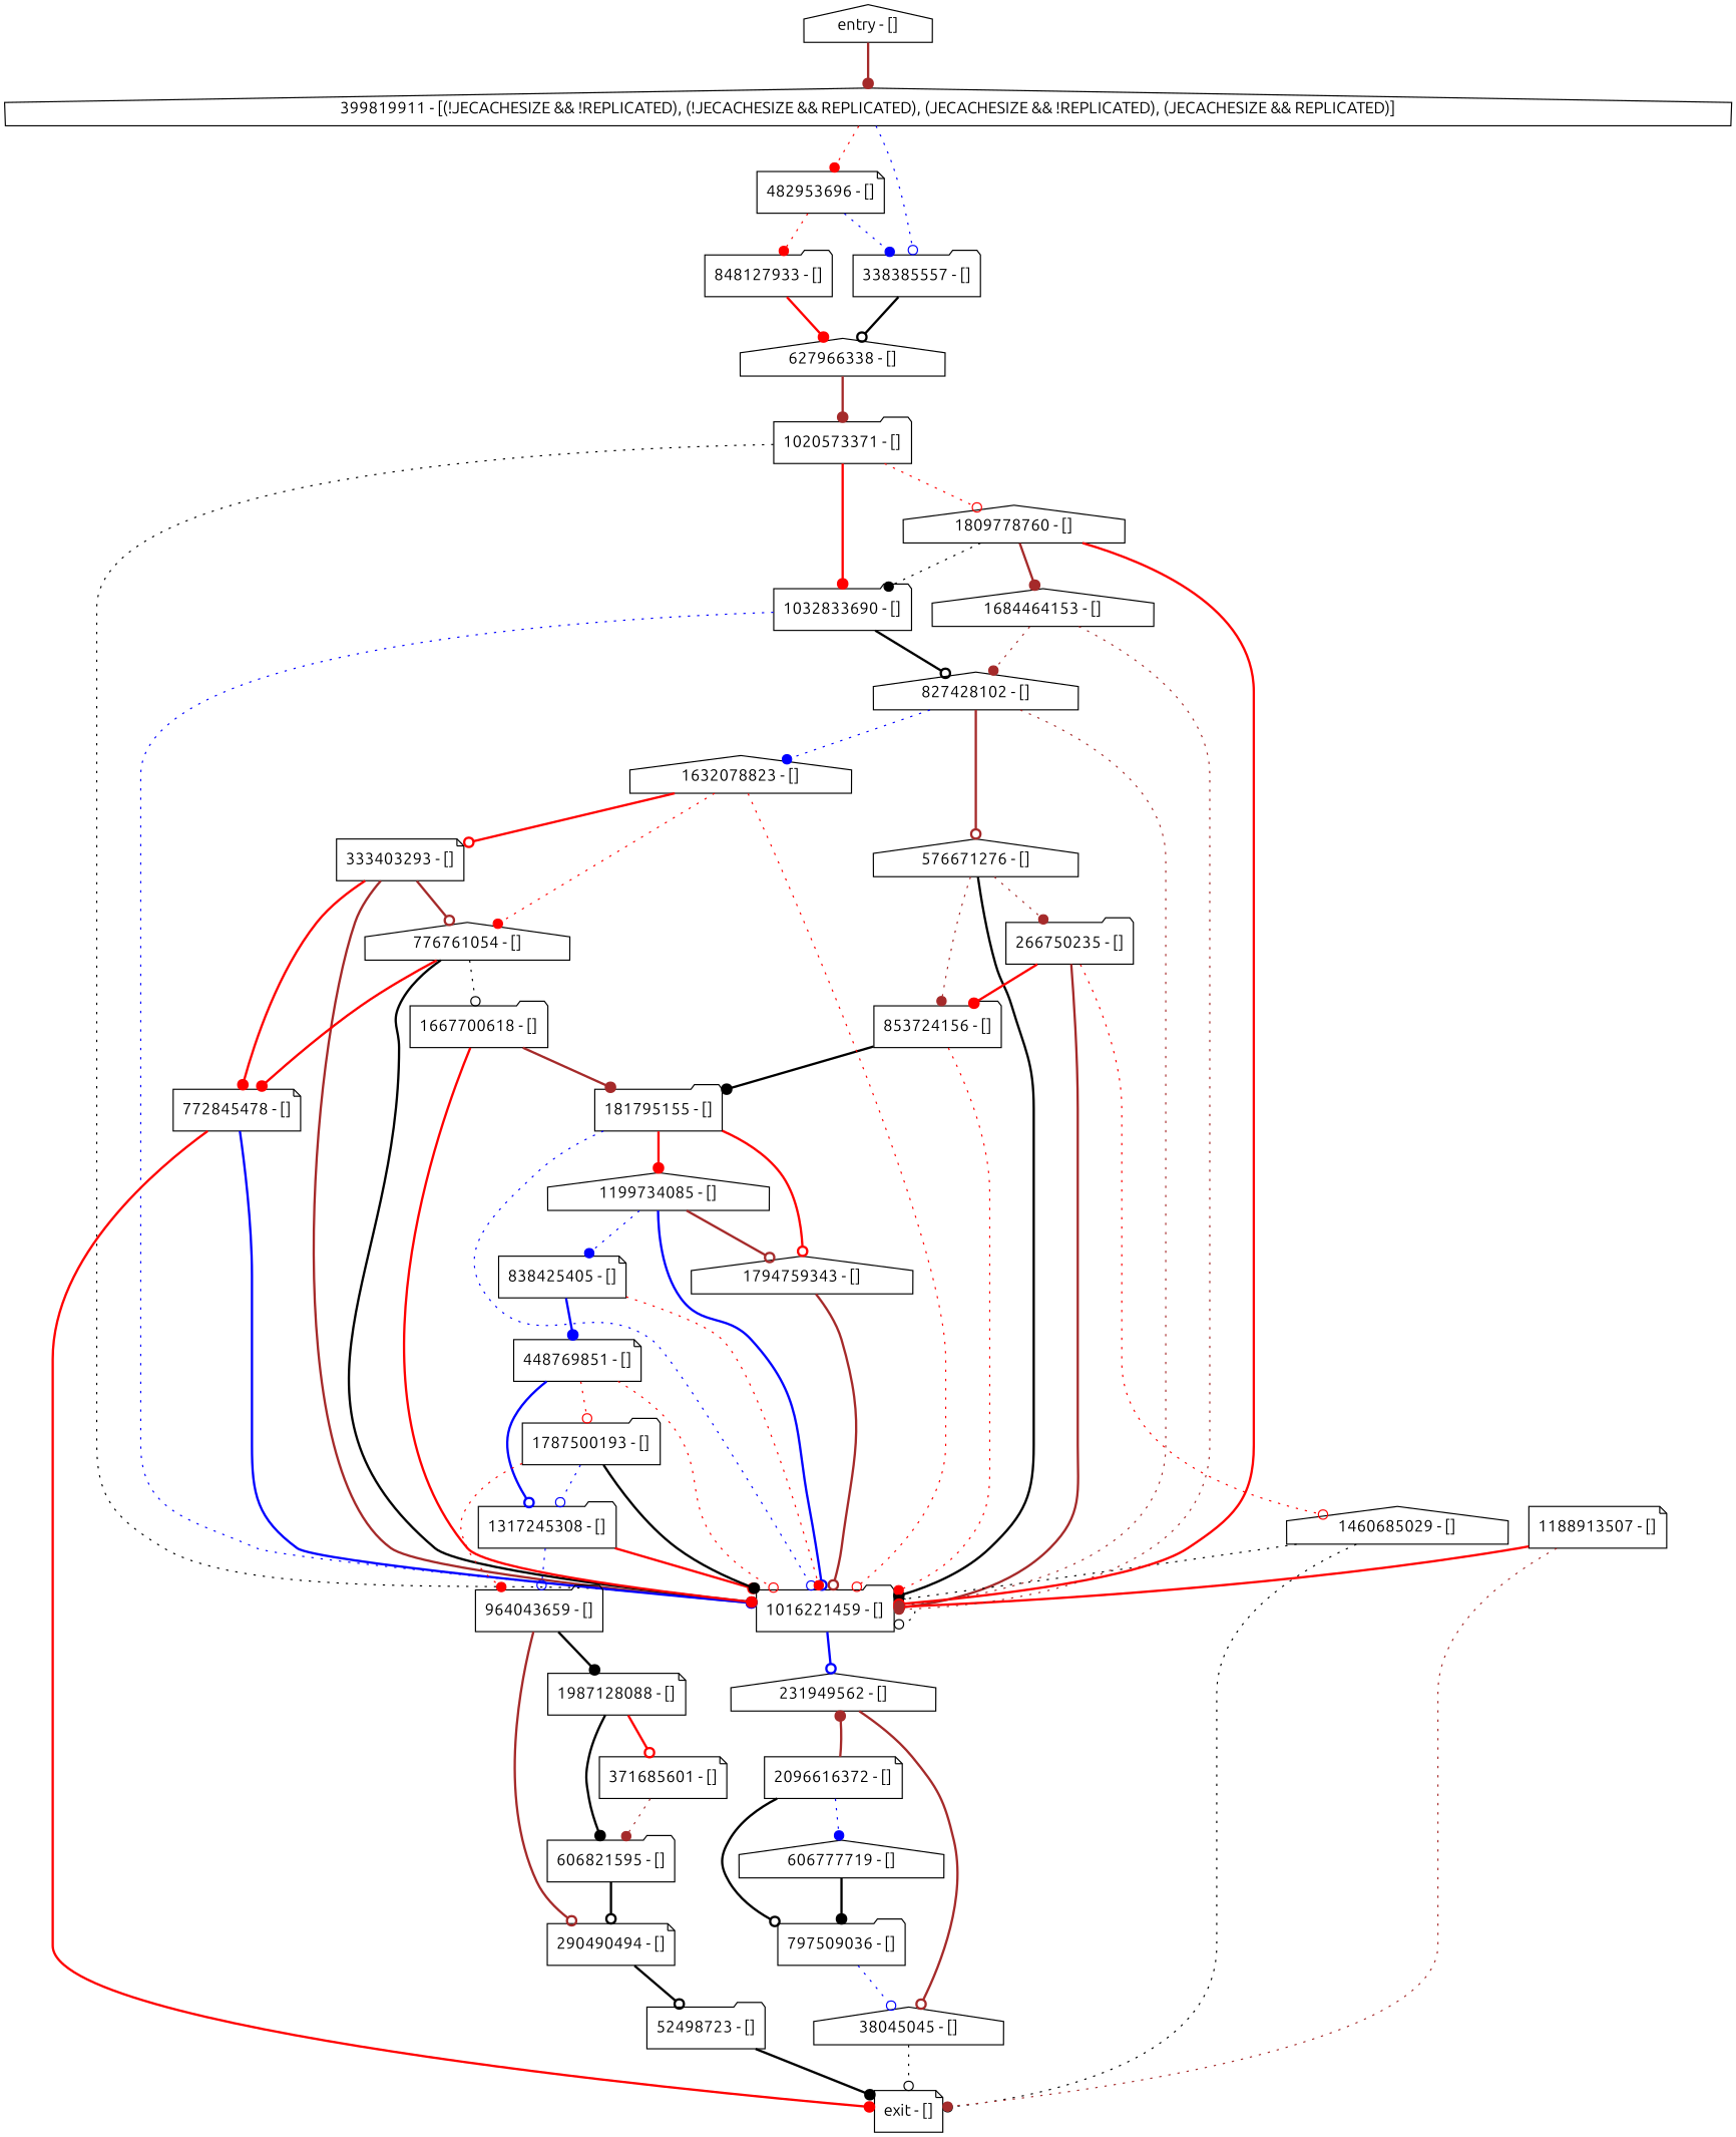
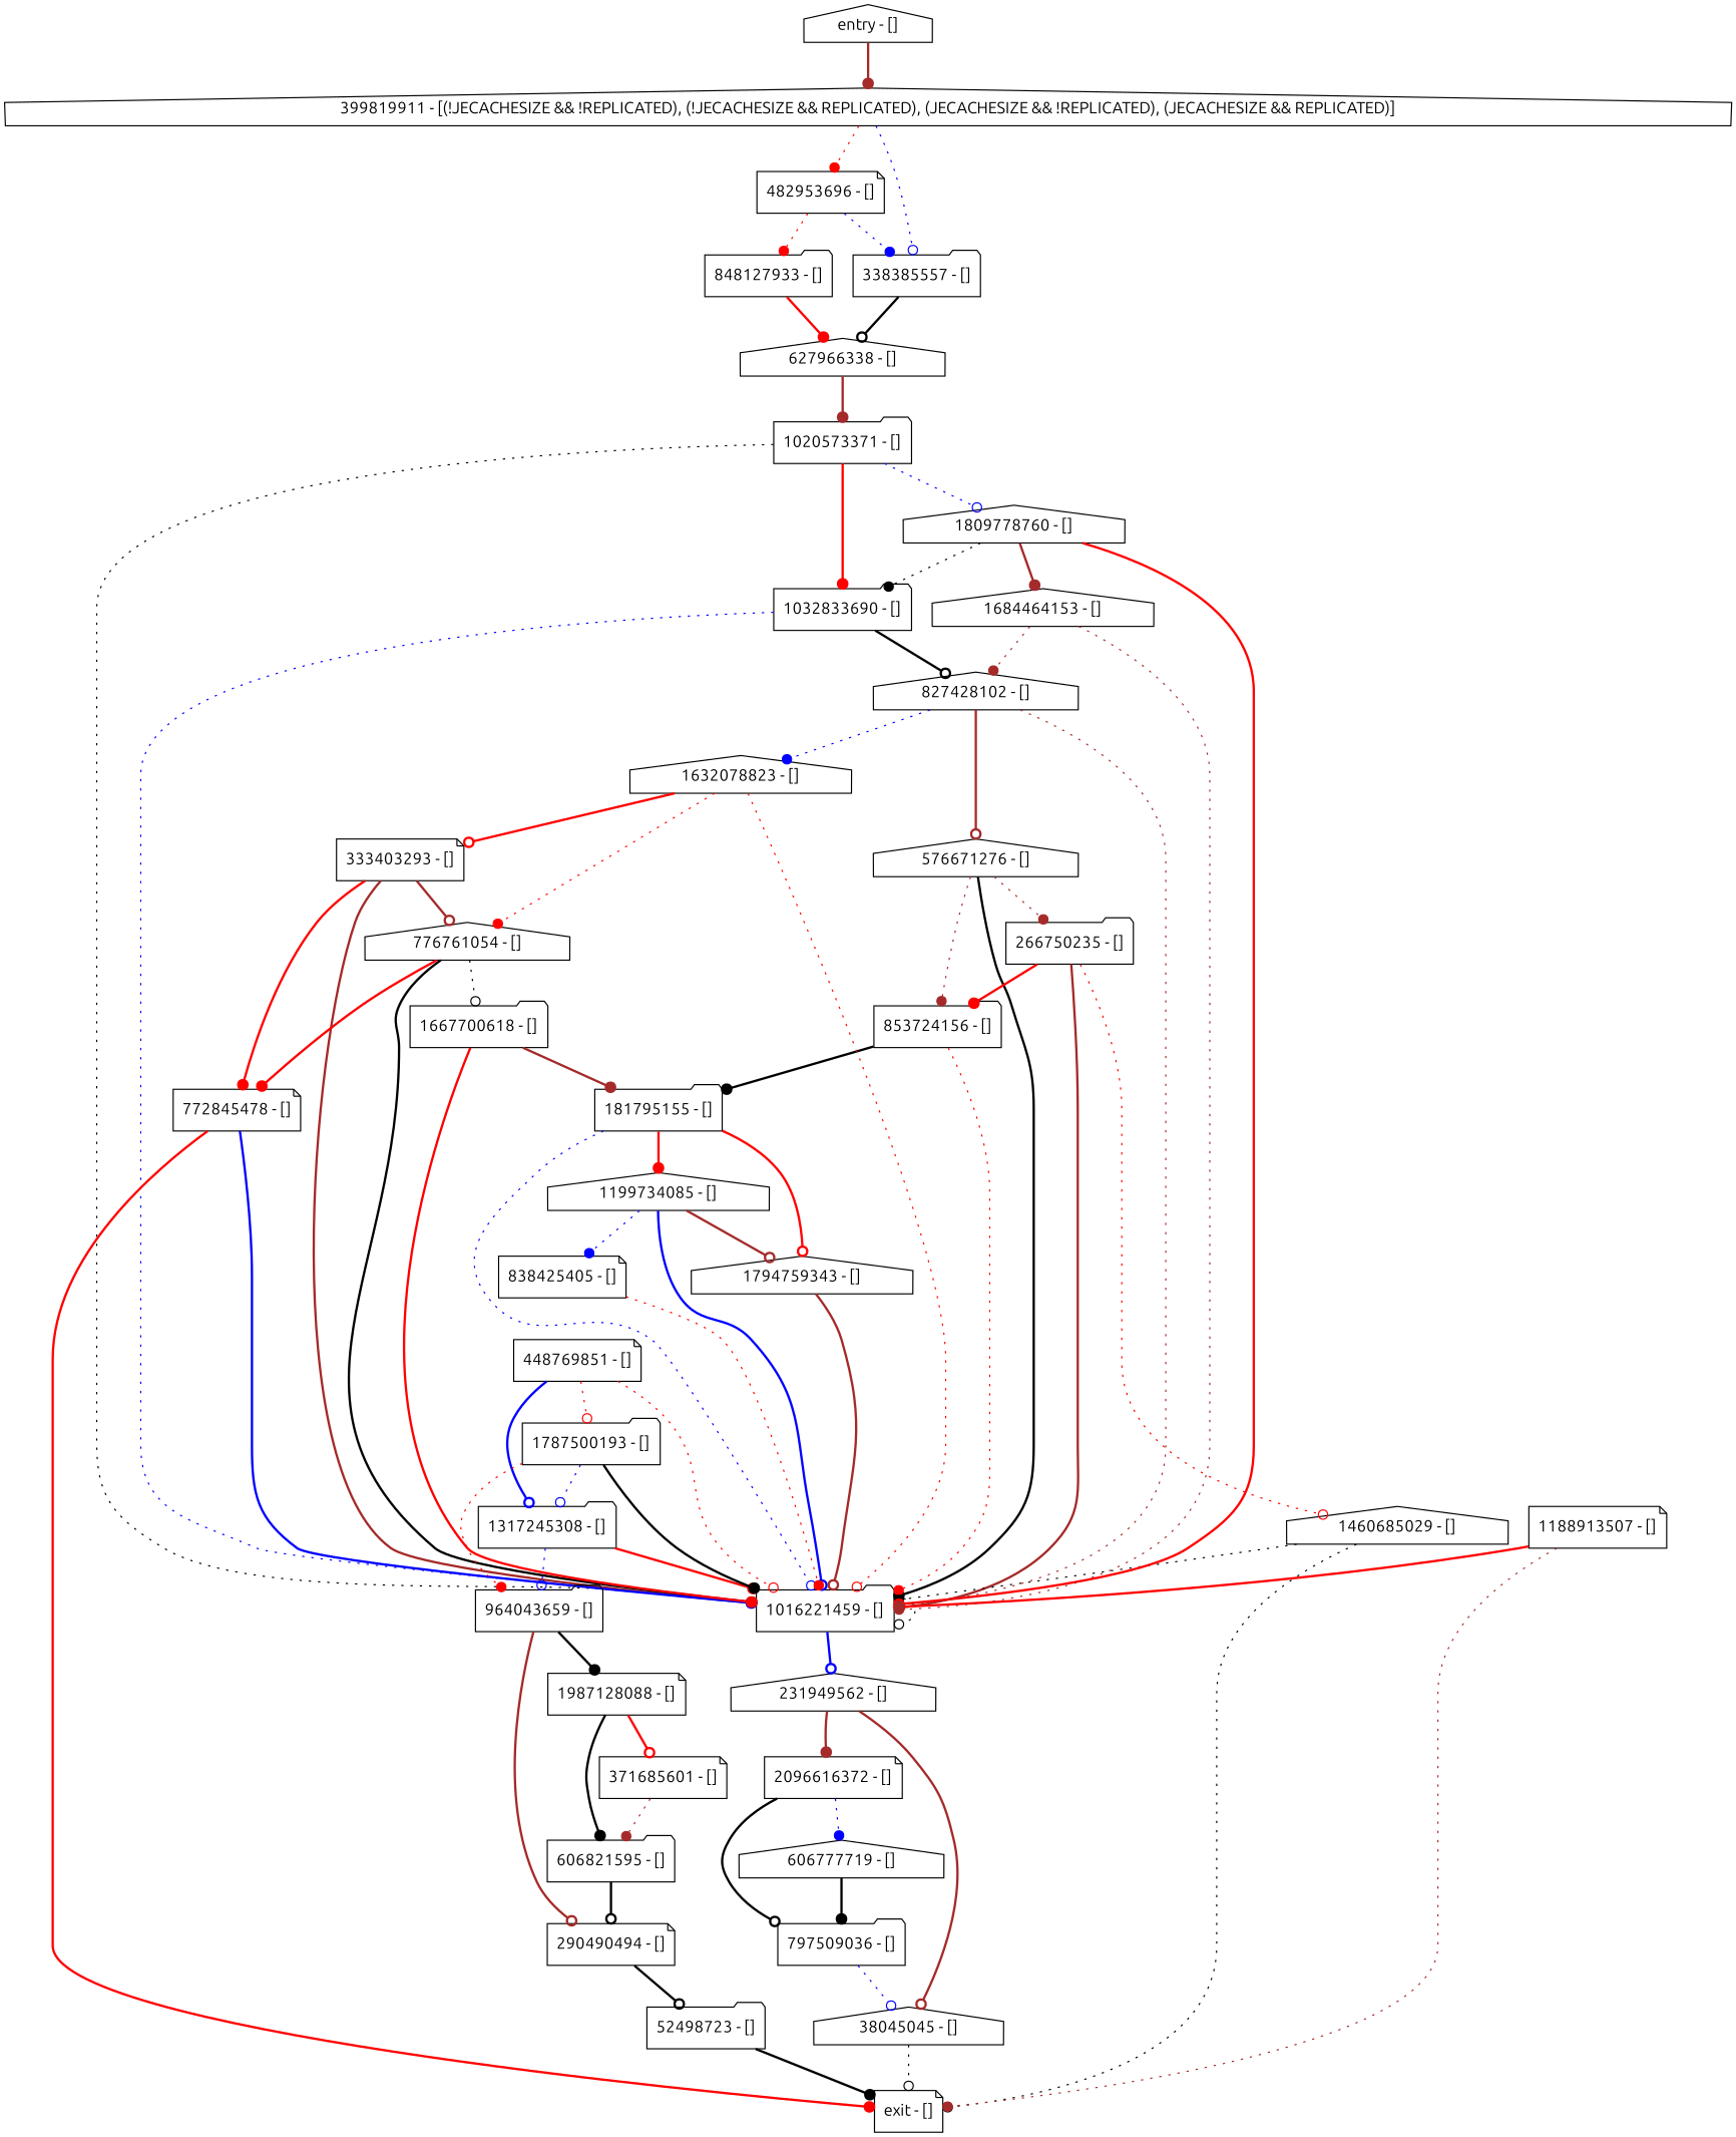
  digraph {
    fontname=Ubuntu
    node [fontname=Ubuntu shape=house]
    edge [arrowhead=odot color=red fontname=Ubuntu style=bold]
    n1 [label="231949562 - []"]
    n2 [label="38045045 - []"]
    n3 [label="2096616372 - []" shape=note]
    n4 [label="exit - []" shape=note]
    n5 [label="797509036 - []" shape=folder]
    n6 [label="606777719 - []"]
    n7 [label="576671276 - []"]
    n8 [label="853724156 - []" shape=folder]
    n9 [label="1016221459 - []" shape=folder]
    n10 [label="266750235 - []" shape=folder]
    n11 [label="181795155 - []" shape=folder]
    n12 [label="1460685029 - []"]
    n13 [label="1199734085 - []"]
    n14 [label="1794759343 - []"]
    n15 [label="838425405 - []" shape=note]
    n16 [label="290490494 - []" shape=note]
    n17 [label="52498723 - []" shape=folder]
    n18 [label="627966338 - []"]
    n19 [label="1020573371 - []" shape=folder]
    n20 [label="1032833690 - []" shape=folder]
    n21 [label="1809778760 - []"]
    n22 [label="848127933 - []" shape=folder]
    n23 [label="371685601 - []" shape=note]
    n24 [label="606821595 - []" shape=folder]
    n25 [label="1632078823 - []"]
    n26 [label="333403293 - []" shape=note]
    n27 [label="776761054 - []"]
    n28 [label="772845478 - []" shape=note]
    n29 [label="1667700618 - []" shape=folder]
    n30 [label="448769851 - []" shape=note]
    n31 [label="1188913507 - []" shape=note]
    n32 [label="827428102 - []"]
    n33 [label="964043659 - []" shape=folder]
    n34 [label="1987128088 - []" shape=note]
    n35 [label="1684464153 - []"]
    n36 [label="399819911 - [(!JECACHESIZE && !REPLICATED), (!JECACHESIZE && REPLICATED), (JECACHESIZE && !REPLICATED), (JECACHESIZE && REPLICATED)]"]
    n37 [label="482953696 - []" shape=note]
    n38 [label="338385557 - []" shape=folder]
    n39 [label="entry - []"]
    n40 [label="1317245308 - []" shape=folder]
    n41 [label="1787500193 - []" shape=folder]
    n1 -> n2 [color=brown]
-   n3 -> n1 [arrowhead=dot color=brown]
+   n1 -> n3 [arrowhead=dot color=brown]
    n2 -> n4 [color=black style=dotted]
    n3 -> n5 [color=black]
    n3 -> n6 [arrowhead=dot color=blue style=dotted]
    n5 -> n2 [color=blue style=dotted]
    n6 -> n5 [arrowhead=dot color=black]
    n7 -> n8 [arrowhead=dot color=brown style=dotted]
    n7 -> n9 [arrowhead=dot color=black]
    n7 -> n10 [arrowhead=dot color=brown style=dotted]
    n8 -> n9 [arrowhead=dot style=dotted]
    n8 -> n11 [arrowhead=dot color=black]
    n9 -> n1 [color=blue]
    n9 -> n9 [color=black style=dotted]
    n10 -> n8 [arrowhead=dot]
    n10 -> n9 [color=brown]
    n10 -> n12 [style=dotted]
    n11 -> n9 [color=blue style=dotted]
    n11 -> n13 [arrowhead=dot]
    n11 -> n14
    n12 -> n4 [color=black style=dotted]
    n12 -> n9 [color=black style=dotted]
    n13 -> n9 [color=blue]
    n13 -> n14 [color=brown]
    n13 -> n15 [arrowhead=dot color=blue style=dotted]
    n14 -> n9 [color=brown]
    n15 -> n9 [arrowhead=dot style=dotted]
-   n15 -> n30 [arrowhead=dot color=blue]
    n16 -> n17 [color=black]
    n17 -> n4 [arrowhead=dot color=black]
    n18 -> n19 [arrowhead=dot color=brown]
    n19 -> n9 [color=black style=dotted]
    n19 -> n20 [arrowhead=dot]
-   n19 -> n21 [style=dotted]
+   n19 -> n21 [color=blue style=dotted]
    n20 -> n9 [color=blue style=dotted]
    n20 -> n32 [color=black]
    n21 -> n9
    n21 -> n20 [arrowhead=dot color=black style=dotted]
    n21 -> n35 [arrowhead=dot color=brown]
    n22 -> n18 [arrowhead=dot]
    n23 -> n24 [arrowhead=dot color=brown style=dotted]
    n24 -> n16 [color=black]
    n25 -> n9 [style=dotted]
    n25 -> n26
    n25 -> n27 [arrowhead=dot style=dotted]
    n26 -> n9 [color=brown]
    n26 -> n27 [color=brown]
    n26 -> n28 [arrowhead=dot]
    n27 -> n9 [arrowhead=dot color=black]
    n27 -> n28 [arrowhead=dot]
    n27 -> n29 [color=black style=dotted]
    n28 -> n4 [arrowhead=dot]
    n28 -> n9 [color=blue]
    n29 -> n9 [arrowhead=dot]
    n29 -> n11 [arrowhead=dot color=brown]
    n30 -> n9 [style=dotted]
    n30 -> n40 [color=blue]
    n30 -> n41 [style=dotted]
    n31 -> n4 [arrowhead=dot color=brown style=dotted]
    n31 -> n9
    n32 -> n7 [color=brown]
    n32 -> n9 [arrowhead=dot color=brown style=dotted]
    n32 -> n25 [arrowhead=dot color=blue style=dotted]
    n33 -> n16 [color=brown]
    n33 -> n34 [arrowhead=dot color=black]
    n34 -> n23
    n34 -> n24 [arrowhead=dot color=black]
    n35 -> n9 [arrowhead=dot color=brown style=dotted]
    n35 -> n32 [arrowhead=dot color=brown style=dotted]
    n36 -> n37 [arrowhead=dot style=dotted]
    n36 -> n38 [color=blue style=dotted]
    n37 -> n22 [arrowhead=dot style=dotted]
    n37 -> n38 [arrowhead=dot color=blue style=dotted]
    n38 -> n18 [color=black]
    n39 -> n36 [arrowhead=dot color=brown]
    n40 -> n9
    n40 -> n33 [color=blue style=dotted]
    n41 -> n9 [arrowhead=dot color=black]
    n41 -> n33 [arrowhead=dot style=dotted]
    n41 -> n40 [color=blue style=dotted]
  }
